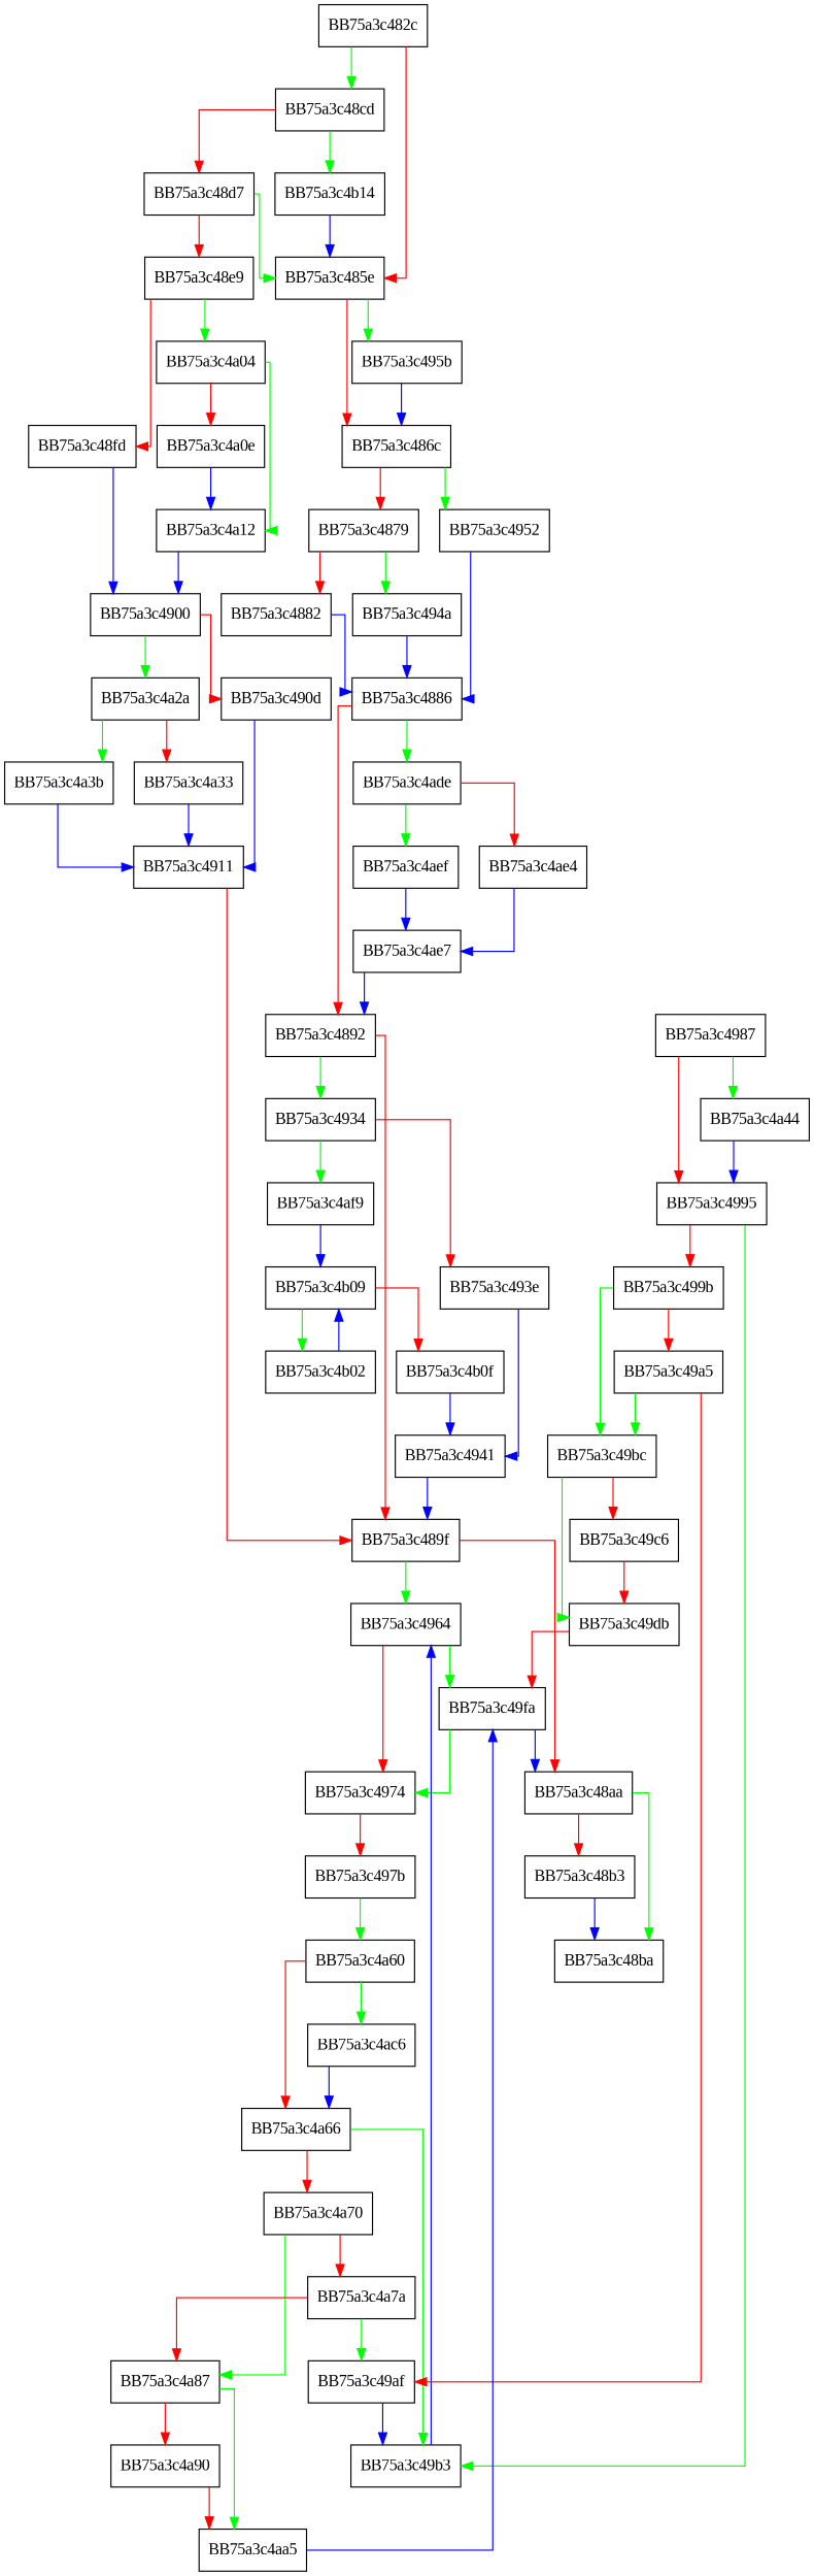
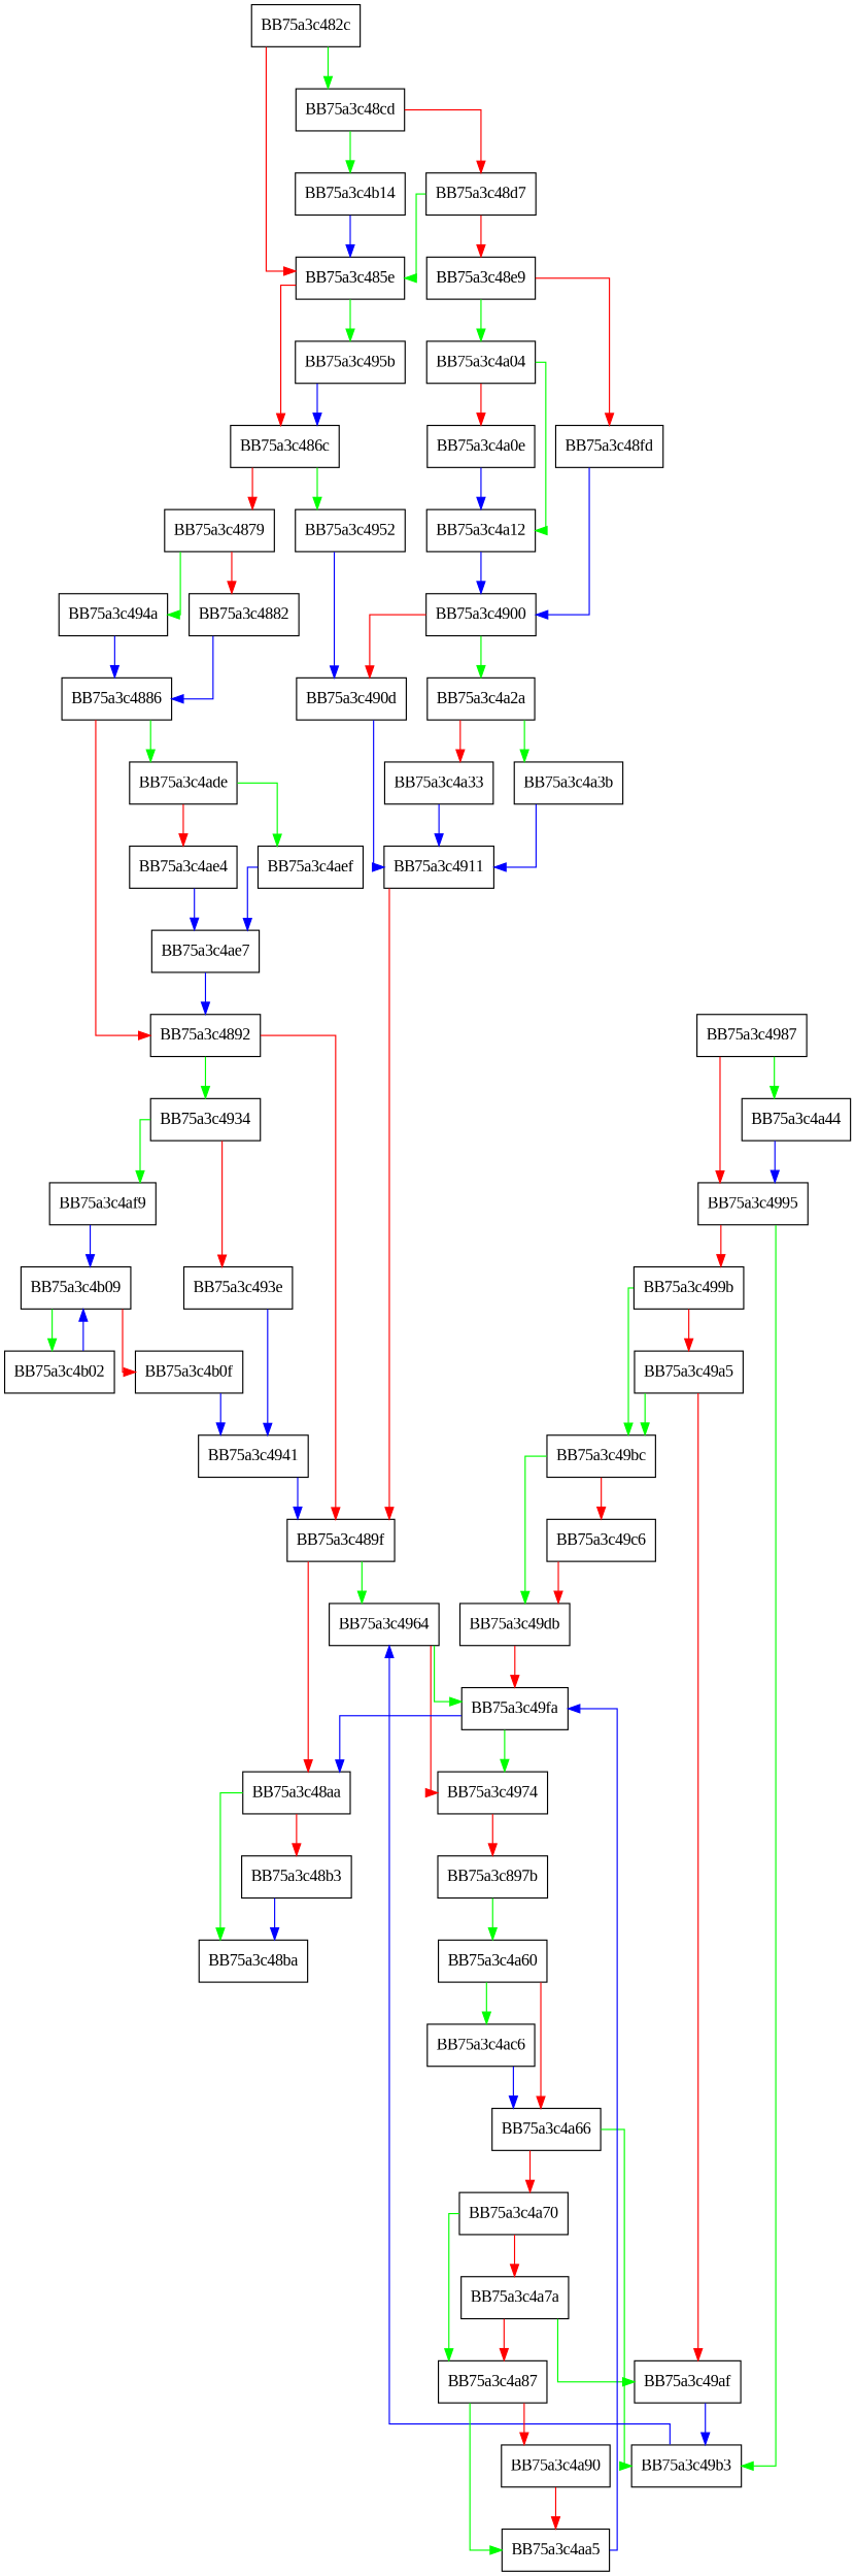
  digraph {
    fontname="Liberation Serif"
    splines=ortho
    node [fontname="Liberation Serif" shape=box]
    edge [color=red fontname="Liberation Serif"]
    BB75a3c482c
    BB75a3c48cd
    BB75a3c485e
    BB75a3c4b14
    BB75a3c48d7
    BB75a3c495b
    BB75a3c486c
    BB75a3c48e9
    BB75a3c4952
    BB75a3c4879
    BB75a3c4886
    BB75a3c494a
    BB75a3c4882
    BB75a3c4ade
    BB75a3c4892
    BB75a3c4aef
    BB75a3c4ae4
    BB75a3c4934
    BB75a3c489f
    BB75a3c4ae7
    BB75a3c4af9
    BB75a3c493e
    BB75a3c4964
    BB75a3c48aa
    BB75a3c4b09
    BB75a3c4941
    BB75a3c49fa
    BB75a3c4974
    BB75a3c48ba
    BB75a3c48b3
-   BB75a3c497b
+   BB75a3c497b [label=BB75a3c897b]
    BB75a3c4a04
    BB75a3c48fd
    BB75a3c4a12
    BB75a3c4a0e
    BB75a3c4900
    BB75a3c4a2a
    BB75a3c490d
    BB75a3c4a3b
    BB75a3c4a33
    BB75a3c4911
    BB75a3c4b02
    BB75a3c4b0f
    BB75a3c4a60
    BB75a3c4ac6
    BB75a3c4a66
    BB75a3c4987
    BB75a3c4a44
    BB75a3c4995
    BB75a3c49b3
    BB75a3c4a70
    BB75a3c499b
    BB75a3c49bc
    BB75a3c49a5
    BB75a3c49db
    BB75a3c49c6
    BB75a3c49af
    BB75a3c4a87
    BB75a3c4a7a
    n60 [label=BB75a3c4aa5]
    BB75a3c4a90
    BB75a3c482c -> BB75a3c48cd [color=green]
    BB75a3c482c -> BB75a3c485e
    BB75a3c48cd -> BB75a3c4b14 [color=green]
    BB75a3c48cd -> BB75a3c48d7
    BB75a3c485e -> BB75a3c495b [color=green]
    BB75a3c485e -> BB75a3c486c
    BB75a3c4b14 -> BB75a3c485e [color=blue]
    BB75a3c48d7 -> BB75a3c485e [color=green]
    BB75a3c48d7 -> BB75a3c48e9
    BB75a3c495b -> BB75a3c486c [color=blue]
    BB75a3c486c -> BB75a3c4952 [color=green]
    BB75a3c486c -> BB75a3c4879
    BB75a3c48e9 -> BB75a3c4a04 [color=green]
    BB75a3c48e9 -> BB75a3c48fd
-   BB75a3c4952 -> BB75a3c4886 [color=blue]
+   BB75a3c4952 -> BB75a3c490d [color=blue]
    BB75a3c4879 -> BB75a3c494a [color=green]
    BB75a3c4879 -> BB75a3c4882
    BB75a3c4886 -> BB75a3c4ade [color=green]
    BB75a3c4886 -> BB75a3c4892
    BB75a3c494a -> BB75a3c4886 [color=blue]
    BB75a3c4882 -> BB75a3c4886 [color=blue]
    BB75a3c4ade -> BB75a3c4aef [color=green]
    BB75a3c4ade -> BB75a3c4ae4
    BB75a3c4892 -> BB75a3c4934 [color=green]
    BB75a3c4892 -> BB75a3c489f
    BB75a3c4aef -> BB75a3c4ae7 [color=blue]
    BB75a3c4ae4 -> BB75a3c4ae7 [color=blue]
    BB75a3c4934 -> BB75a3c4af9 [color=green]
    BB75a3c4934 -> BB75a3c493e
    BB75a3c489f -> BB75a3c4964 [color=green]
    BB75a3c489f -> BB75a3c48aa
    BB75a3c4ae7 -> BB75a3c4892 [color=blue]
    BB75a3c4af9 -> BB75a3c4b09 [color=blue]
    BB75a3c493e -> BB75a3c4941 [color=blue]
    BB75a3c4964 -> BB75a3c49fa [color=green]
    BB75a3c4964 -> BB75a3c4974
    BB75a3c48aa -> BB75a3c48ba [color=green]
    BB75a3c48aa -> BB75a3c48b3
    BB75a3c4b09 -> BB75a3c4b02 [color=green]
    BB75a3c4b09 -> BB75a3c4b0f
    BB75a3c4941 -> BB75a3c489f [color=blue]
    BB75a3c49fa -> BB75a3c48aa [color=blue]
    BB75a3c49fa -> BB75a3c4974 [color=green]
    BB75a3c4974 -> BB75a3c497b
    BB75a3c48b3 -> BB75a3c48ba [color=blue]
    BB75a3c497b -> BB75a3c4a60 [color=green]
    BB75a3c4a04 -> BB75a3c4a12 [color=green]
    BB75a3c4a04 -> BB75a3c4a0e
    BB75a3c48fd -> BB75a3c4900 [color=blue]
    BB75a3c4a12 -> BB75a3c4900 [color=blue]
    BB75a3c4a0e -> BB75a3c4a12 [color=blue]
    BB75a3c4900 -> BB75a3c4a2a [color=green]
    BB75a3c4900 -> BB75a3c490d
    BB75a3c4a2a -> BB75a3c4a3b [color=green]
    BB75a3c4a2a -> BB75a3c4a33
    BB75a3c490d -> BB75a3c4911 [color=blue]
    BB75a3c4a3b -> BB75a3c4911 [color=blue]
    BB75a3c4a33 -> BB75a3c4911 [color=blue]
    BB75a3c4911 -> BB75a3c489f
    BB75a3c4b02 -> BB75a3c4b09 [color=blue]
    BB75a3c4b0f -> BB75a3c4941 [color=blue]
    BB75a3c4a60 -> BB75a3c4ac6 [color=green]
    BB75a3c4a60 -> BB75a3c4a66
    BB75a3c4ac6 -> BB75a3c4a66 [color=blue]
    BB75a3c4a66 -> BB75a3c49b3 [color=green]
    BB75a3c4a66 -> BB75a3c4a70
    BB75a3c4987 -> BB75a3c4a44 [color=green]
    BB75a3c4987 -> BB75a3c4995
    BB75a3c4a44 -> BB75a3c4995 [color=blue]
    BB75a3c4995 -> BB75a3c49b3 [color=green]
    BB75a3c4995 -> BB75a3c499b
    BB75a3c49b3 -> BB75a3c4964 [color=blue]
    BB75a3c4a70 -> BB75a3c4a87 [color=green]
    BB75a3c4a70 -> BB75a3c4a7a
    BB75a3c499b -> BB75a3c49bc [color=green]
    BB75a3c499b -> BB75a3c49a5
    BB75a3c49bc -> BB75a3c49db [color=green]
    BB75a3c49bc -> BB75a3c49c6
    BB75a3c49a5 -> BB75a3c49bc [color=green]
    BB75a3c49a5 -> BB75a3c49af
    BB75a3c49db -> BB75a3c49fa
    BB75a3c49c6 -> BB75a3c49db
    BB75a3c49af -> BB75a3c49b3 [color=blue]
    BB75a3c4a87 -> n60 [color=green]
    BB75a3c4a87 -> BB75a3c4a90
    BB75a3c4a7a -> BB75a3c49af [color=green]
    BB75a3c4a7a -> BB75a3c4a87
    n60 -> BB75a3c49fa [color=blue]
    BB75a3c4a90 -> n60
  }
